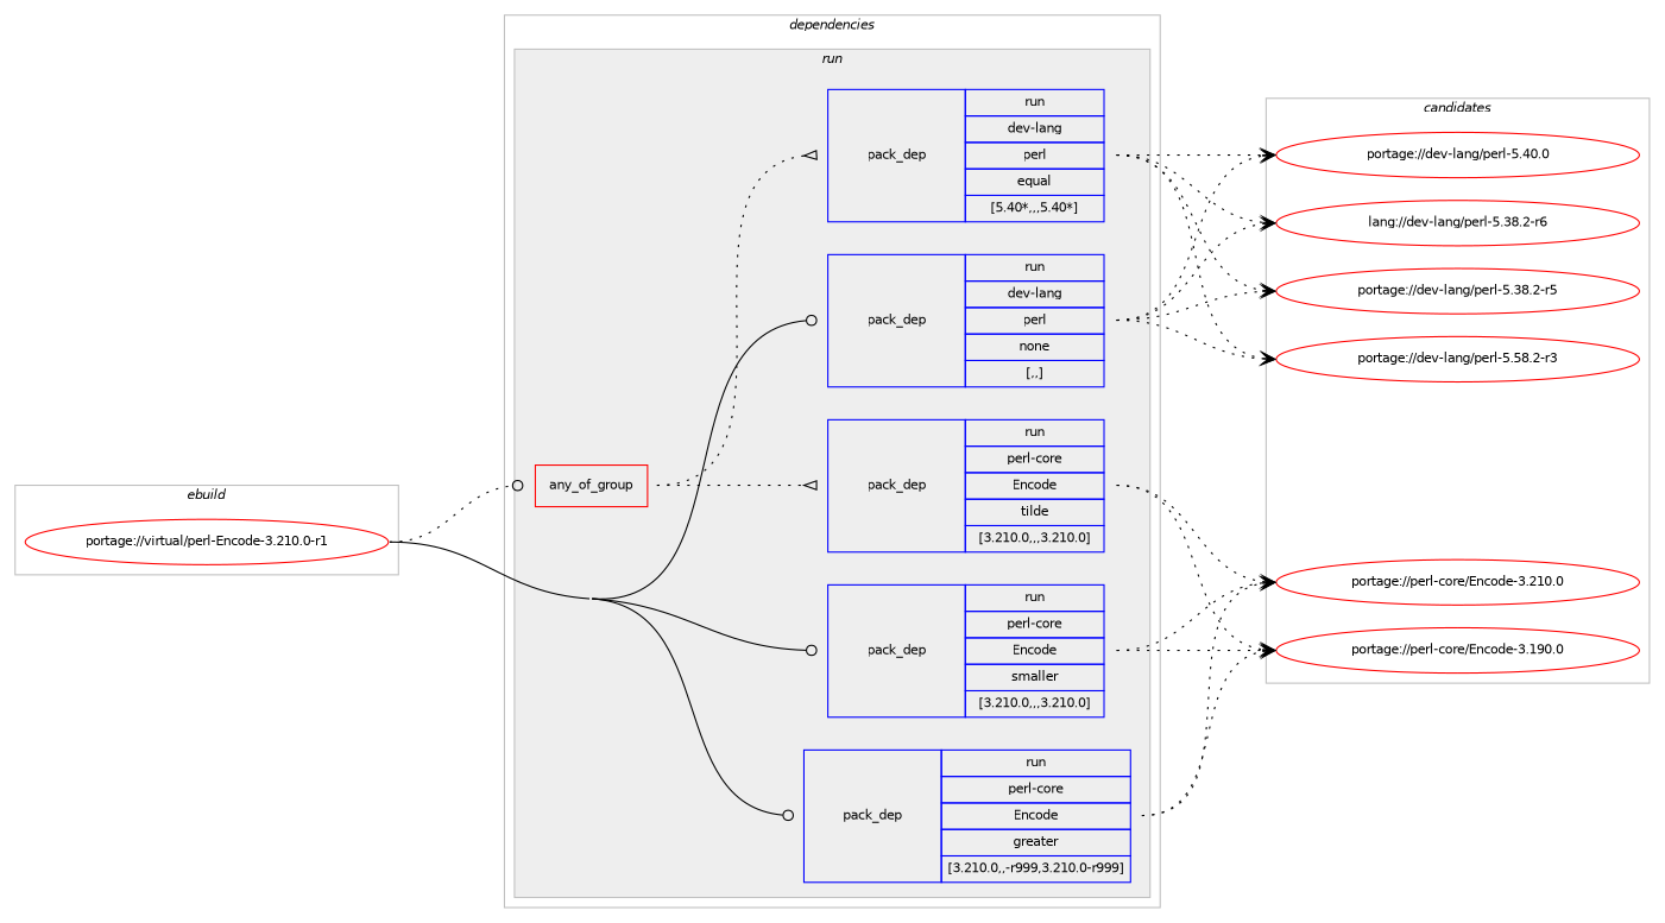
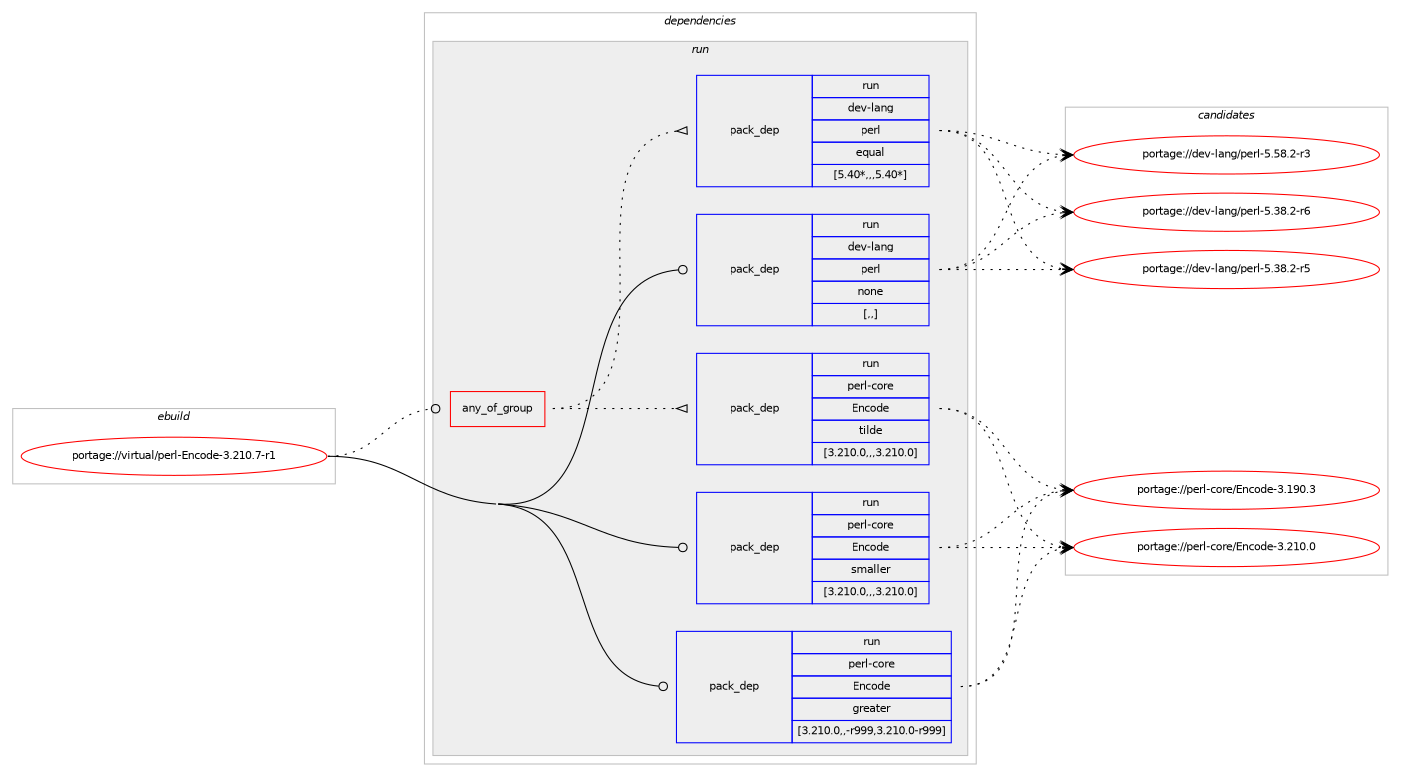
  digraph {
    compound=true
    concentrate=true
    fontname=Helvetica
    fontsize=10
    newrank=true
    rankdir=LR
    ranksep=1.5
    node [color=red fontname=Helvetica fontsize=10]
    edge [arrowhead=vee headport=w style=dotted tailport=e weight=100]
-   n1 [label="portage://virtual/perl-Encode-3.210.0-r1" width=4]
+   n1 [label="portage://virtual/perl-Encode-3.210.7-r1" width=4]
    n2 [color=blue label=<<TABLE BORDER="0" CELLBORDER="1" CELLSPACING="0" CELLPADDING="4" WIDTH="220"><TR><TD ROWSPAN="6" CELLPADDING="30">pack_dep</TD></TR><TR><TD WIDTH="110">run</TD></TR><TR><TD>dev-lang</TD></TR><TR><TD>perl</TD></TR><TR><TD>equal</TD></TR><TR><TD>[5.40*,,,5.40*]</TD></TR></TABLE>> shape=none]
    n3 [color=blue label=<<TABLE BORDER="0" CELLBORDER="1" CELLSPACING="0" CELLPADDING="4" WIDTH="220"><TR><TD ROWSPAN="6" CELLPADDING="30">pack_dep</TD></TR><TR><TD WIDTH="110">run</TD></TR><TR><TD>perl-core</TD></TR><TR><TD>Encode</TD></TR><TR><TD>tilde</TD></TR><TR><TD>[3.210.0,,,3.210.0]</TD></TR></TABLE>> shape=none]
    n4 [label=<<TABLE BORDER="0" CELLBORDER="1" CELLSPACING="0" CELLPADDING="4"><TR><TD CELLPADDING="10">any_of_group</TD></TR></TABLE>> shape=none]
    n5 [color=blue label=<<TABLE BORDER="0" CELLBORDER="1" CELLSPACING="0" CELLPADDING="4" WIDTH="220"><TR><TD ROWSPAN="6" CELLPADDING="30">pack_dep</TD></TR><TR><TD WIDTH="110">run</TD></TR><TR><TD>dev-lang</TD></TR><TR><TD>perl</TD></TR><TR><TD>none</TD></TR><TR><TD>[,,]</TD></TR></TABLE>> shape=none]
    n6 [color=blue label=<<TABLE BORDER="0" CELLBORDER="1" CELLSPACING="0" CELLPADDING="4" WIDTH="220"><TR><TD ROWSPAN="6" CELLPADDING="30">pack_dep</TD></TR><TR><TD WIDTH="110">run</TD></TR><TR><TD>perl-core</TD></TR><TR><TD>Encode</TD></TR><TR><TD>greater</TD></TR><TR><TD>[3.210.0,,-r999,3.210.0-r999]</TD></TR></TABLE>> shape=none]
    n7 [color=blue label=<<TABLE BORDER="0" CELLBORDER="1" CELLSPACING="0" CELLPADDING="4" WIDTH="220"><TR><TD ROWSPAN="6" CELLPADDING="30">pack_dep</TD></TR><TR><TD WIDTH="110">run</TD></TR><TR><TD>perl-core</TD></TR><TR><TD>Encode</TD></TR><TR><TD>smaller</TD></TR><TR><TD>[3.210.0,,,3.210.0]</TD></TR></TABLE>> shape=none]
-   n8 [label="portage://dev-lang/perl-5.40.0" width=4]
-   n9 [label="lang://dev-lang/perl-5.38.2-r6" width=4]
+   n9 [label="portage://dev-lang/perl-5.38.2-r6" width=4]
    n10 [label="portage://dev-lang/perl-5.38.2-r5" width=4]
    n11 [label="portage://dev-lang/perl-5.58.2-r3" width=4]
    n12 [label="portage://perl-core/Encode-3.210.0" width=4]
-   n13 [label="portage://perl-core/Encode-3.190.0" width=4]
+   n13 [label="portage://perl-core/Encode-3.190.3" width=4]
    subgraph cluster_1 {
      color=gray
      label=<<i>ebuild</i>>
      n1
    }
    subgraph cluster_2 {
      color=gray
      label=<<i>dependencies</i>>
      subgraph cluster_3 {
        color=gray
        fillcolor="#eeeeee"
        label=<<i>compile</i>>
        style=filled
      }
      subgraph cluster_4 {
        color=gray
        fillcolor="#eeeeee"
        label=<<i>compile and run</i>>
        style=filled
      }
      subgraph cluster_5 {
        color=gray
        fillcolor="#eeeeee"
        label=<<i>run</i>>
        style=filled
        subgraph sub_6 {
          color=gray
          fillcolor="#eeeeee"
          label=<<i>run</i>>
          style=filled
          n4
          subgraph sub_7 {
            color=gray
            fillcolor="#eeeeee"
            label=<<i>run</i>>
            style=filled
            n2
          }
          subgraph sub_8 {
            color=gray
            fillcolor="#eeeeee"
            label=<<i>run</i>>
            style=filled
            n3
          }
        }
        subgraph sub_9 {
          color=gray
          fillcolor="#eeeeee"
          label=<<i>run</i>>
          style=filled
          n5
        }
        subgraph sub_10 {
          color=gray
          fillcolor="#eeeeee"
          label=<<i>run</i>>
          style=filled
          n6
        }
        subgraph sub_11 {
          color=gray
          fillcolor="#eeeeee"
          label=<<i>run</i>>
          style=filled
          n7
        }
      }
    }
    subgraph cluster_12 {
      color=gray
      label=<<i>candidates</i>>
      rank=same
      subgraph sub_13 {
        color=black
        label=<<i>candidates</i>>
        nodesep=1
        rank=same
-       n8
        n9
        n10
        n11
      }
      subgraph sub_14 {
        color=black
        label=<<i>candidates</i>>
        nodesep=1
        rank=same
        n12
        n13
      }
      subgraph sub_15 {
        color=black
        label=<<i>candidates</i>>
        nodesep=1
        rank=same
-       n8
        n9
        n10
        n11
      }
      subgraph sub_16 {
        color=black
        label=<<i>candidates</i>>
        nodesep=1
        rank=same
        n12
        n13
      }
      subgraph sub_17 {
        color=black
        label=<<i>candidates</i>>
        nodesep=1
        rank=same
        n12
        n13
      }
    }
    n1 -> n4 [arrowhead=odot weight=20]
    n1 -> n5 [arrowhead=odot style=solid weight=20]
    n1 -> n6 [arrowhead=odot style=solid weight=20]
    n1 -> n7 [arrowhead=odot style=solid weight=20]
-   n2 -> n8
    n2 -> n9
    n2 -> n10
    n2 -> n11
    n3 -> n12
    n3 -> n13
    n4 -> n2 [arrowhead=oinv weight=20]
    n4 -> n3 [arrowhead=oinv weight=20]
-   n5 -> n8
    n5 -> n9
    n5 -> n10
    n5 -> n11
    n6 -> n12
    n6 -> n13
    n7 -> n12
    n7 -> n13
  }
